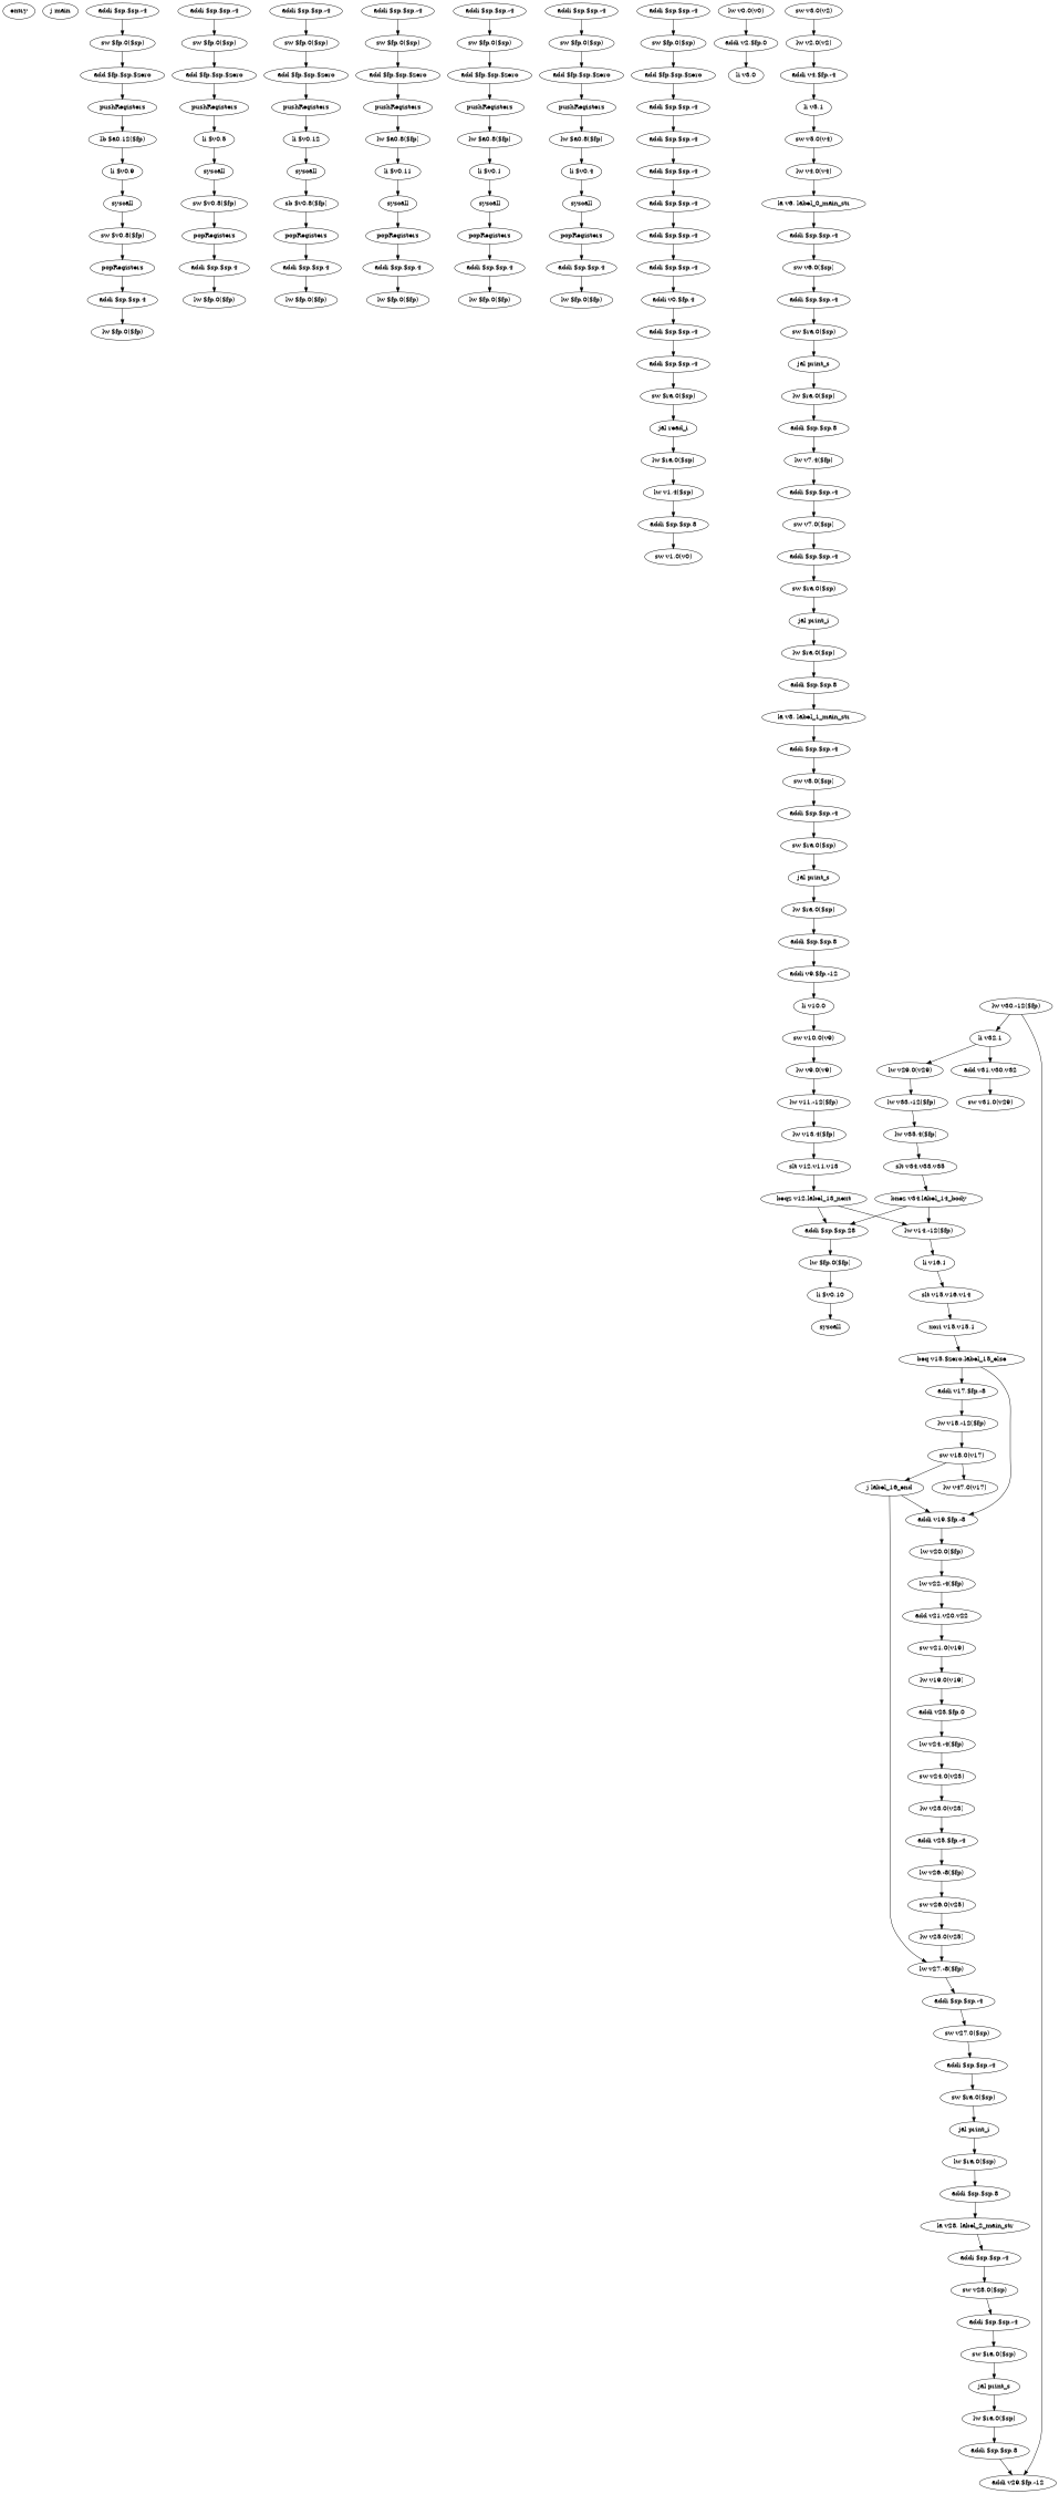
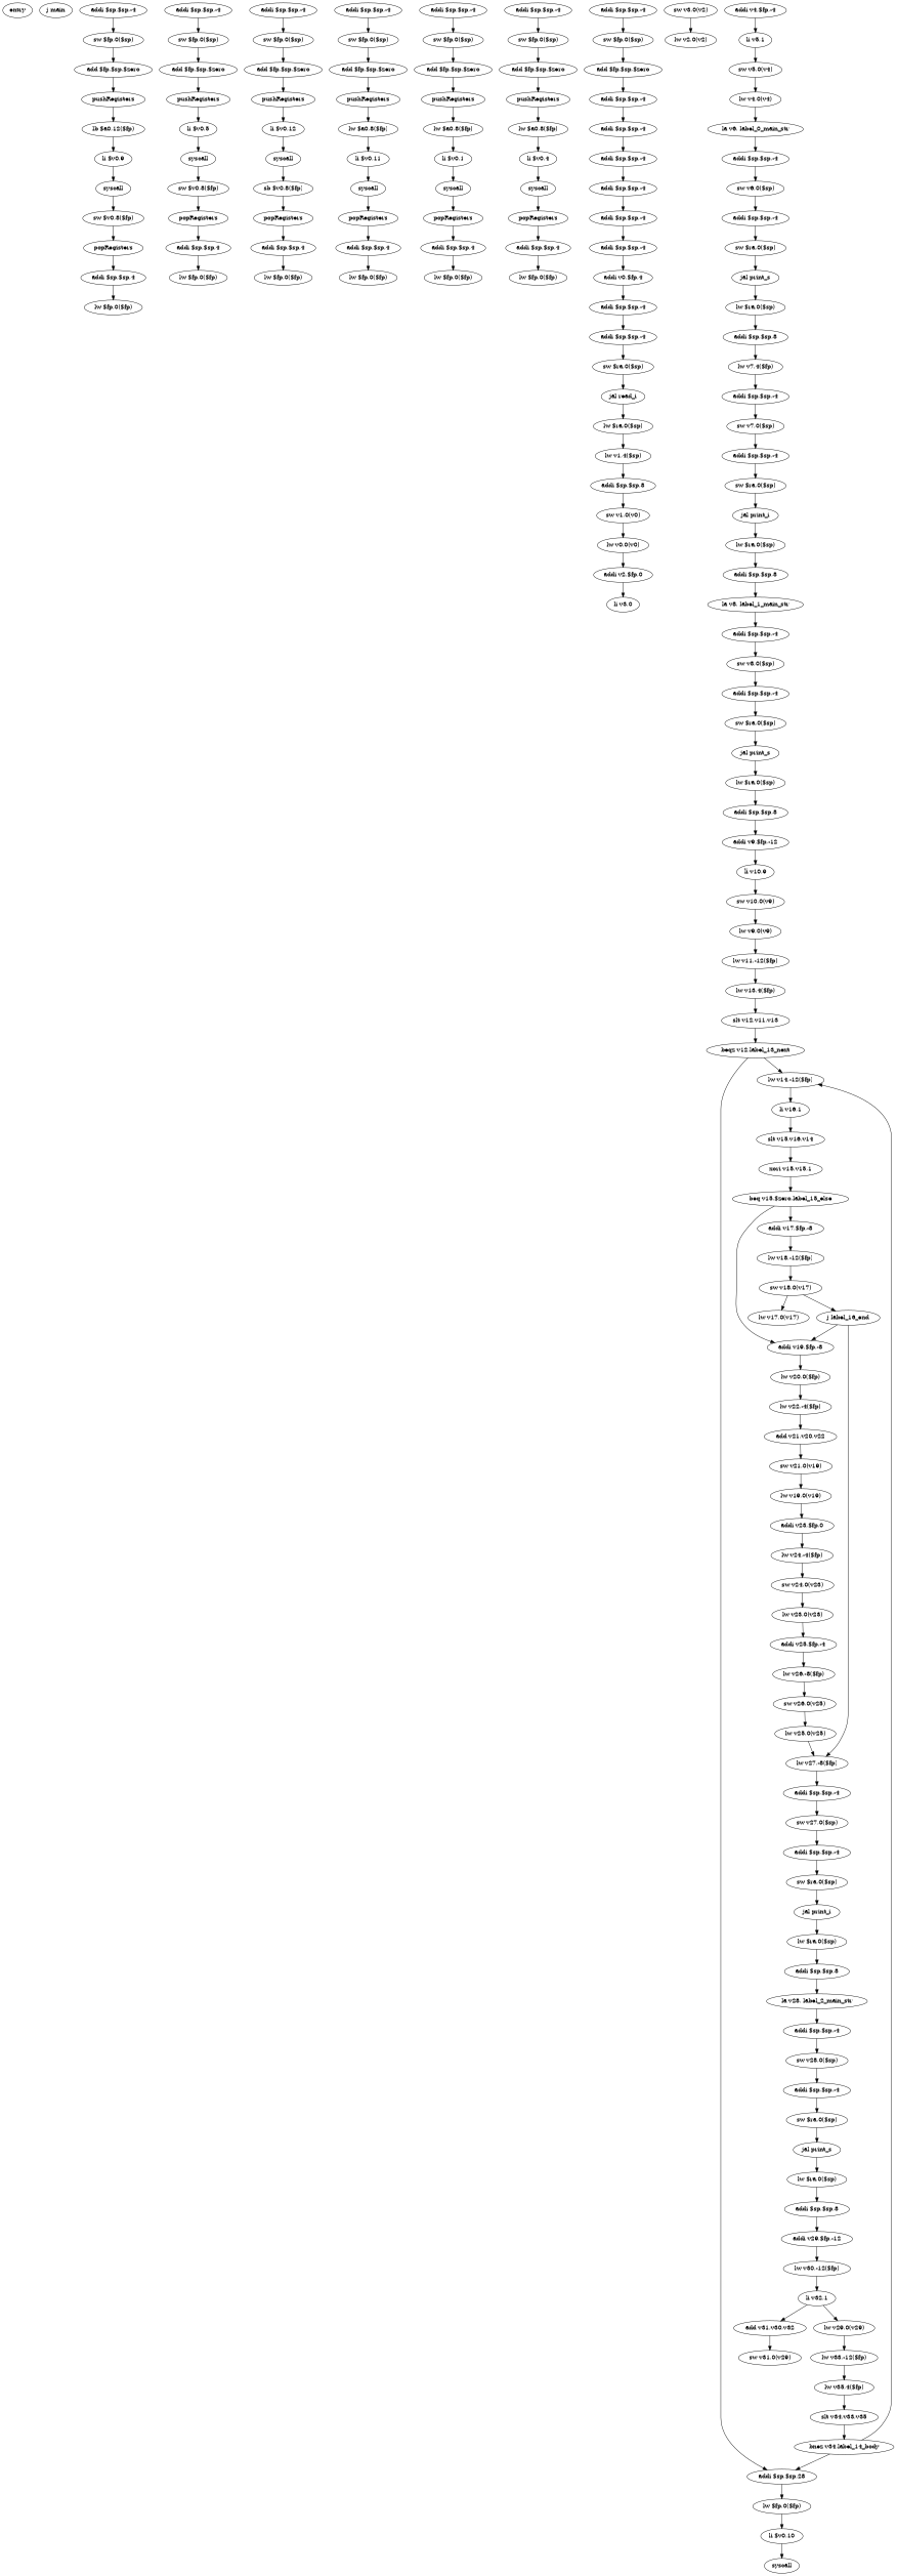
  digraph {
    n1 [label=entry]
    n2 [label="j main"]
    n3 [label="addi $sp,$sp,-4"]
    n4 [label="sw $fp,0($sp)"]
    n5 [label="add $fp,$sp,$zero"]
    n6 [label=pushRegisters]
    n7 [label="lb $a0,12($fp)"]
    n8 [label="li $v0,9"]
    n9 [label=syscall]
    n10 [label="sw $v0,8($fp)"]
    n11 [label=popRegisters]
    n12 [label="addi $sp,$sp,4"]
    n13 [label="lw $fp,0($fp)"]
    n14 [label="addi $sp,$sp,-4"]
    n15 [label="sw $fp,0($sp)"]
    n16 [label="add $fp,$sp,$zero"]
    n17 [label=pushRegisters]
    n18 [label="li $v0,5"]
    n19 [label=syscall]
    n20 [label="sw $v0,8($fp)"]
    n21 [label=popRegisters]
    n22 [label="addi $sp,$sp,4"]
    n23 [label="lw $fp,0($fp)"]
    n24 [label="addi $sp,$sp,-4"]
    n25 [label="sw $fp,0($sp)"]
    n26 [label="add $fp,$sp,$zero"]
    n27 [label=pushRegisters]
    n28 [label="li $v0,12"]
    n29 [label=syscall]
    n30 [label="sb $v0,8($fp)"]
    n31 [label=popRegisters]
    n32 [label="addi $sp,$sp,4"]
    n33 [label="lw $fp,0($fp)"]
    n34 [label="addi $sp,$sp,-4"]
    n35 [label="sw $fp,0($sp)"]
    n36 [label="add $fp,$sp,$zero"]
    n37 [label=pushRegisters]
    n38 [label="lw $a0,8($fp)"]
    n39 [label="li $v0,11"]
    n40 [label=syscall]
    n41 [label=popRegisters]
    n42 [label="addi $sp,$sp,4"]
    n43 [label="lw $fp,0($fp)"]
    n44 [label="addi $sp,$sp,-4"]
    n45 [label="sw $fp,0($sp)"]
    n46 [label="add $fp,$sp,$zero"]
    n47 [label=pushRegisters]
    n48 [label="lw $a0,8($fp)"]
    n49 [label="li $v0,1"]
    n50 [label=syscall]
    n51 [label=popRegisters]
    n52 [label="addi $sp,$sp,4"]
    n53 [label="lw $fp,0($fp)"]
    n54 [label="addi $sp,$sp,-4"]
    n55 [label="sw $fp,0($sp)"]
    n56 [label="add $fp,$sp,$zero"]
    n57 [label=pushRegisters]
    n58 [label="lw $a0,8($fp)"]
    n59 [label="li $v0,4"]
    n60 [label=syscall]
    n61 [label=popRegisters]
    n62 [label="addi $sp,$sp,4"]
    n63 [label="lw $fp,0($fp)"]
    n64 [label="addi $sp,$sp,-4"]
    n65 [label="sw $fp,0($sp)"]
    n66 [label="add $fp,$sp,$zero"]
    n67 [label="addi $sp,$sp,-4"]
    n68 [label="addi $sp,$sp,-4"]
    n69 [label="addi $sp,$sp,-4"]
    n70 [label="addi $sp,$sp,-4"]
    n71 [label="addi $sp,$sp,-4"]
    n72 [label="addi $sp,$sp,-4"]
    n73 [label="addi v0,$fp,4"]
    n74 [label="addi $sp,$sp,-4"]
    n75 [label="addi $sp,$sp,-4"]
    n76 [label="sw $ra,0($sp)"]
    n77 [label="jal read_i"]
    n78 [label="lw $ra,0($sp)"]
    n79 [label="lw v1,4($sp)"]
    n80 [label="addi $sp,$sp,8"]
    n81 [label="sw v1,0(v0)"]
    n82 [label="lw v0,0(v0)"]
    n83 [label="addi v2,$fp,0"]
    n84 [label="li v3,0"]
    n85 [label="sw v3,0(v2)"]
    n86 [label="lw v2,0(v2)"]
    n87 [label="addi v4,$fp,-4"]
    n88 [label="li v5,1"]
    n89 [label="sw v5,0(v4)"]
    n90 [label="lw v4,0(v4)"]
    n91 [label="la v6, label_0_main_str"]
    n92 [label="addi $sp,$sp,-4"]
    n93 [label="sw v6,0($sp)"]
    n94 [label="addi $sp,$sp,-4"]
    n95 [label="sw $ra,0($sp)"]
    n96 [label="jal print_s"]
    n97 [label="lw $ra,0($sp)"]
    n98 [label="addi $sp,$sp,8"]
    n99 [label="lw v7,4($fp)"]
    n100 [label="addi $sp,$sp,-4"]
    n101 [label="sw v7,0($sp)"]
    n102 [label="addi $sp,$sp,-4"]
    n103 [label="sw $ra,0($sp)"]
    n104 [label="jal print_i"]
    n105 [label="lw $ra,0($sp)"]
    n106 [label="addi $sp,$sp,8"]
    n107 [label="la v8, label_1_main_str"]
    n108 [label="addi $sp,$sp,-4"]
    n109 [label="sw v8,0($sp)"]
    n110 [label="addi $sp,$sp,-4"]
    n111 [label="sw $ra,0($sp)"]
    n112 [label="jal print_s"]
    n113 [label="lw $ra,0($sp)"]
    n114 [label="addi $sp,$sp,8"]
    n115 [label="addi v9,$fp,-12"]
-   n116 [label="li v10,0"]
+   n116 [label="li v10,9"]
    n117 [label="sw v10,0(v9)"]
    n118 [label="lw v9,0(v9)"]
    n119 [label="lw v11,-12($fp)"]
    n120 [label="lw v13,4($fp)"]
    n121 [label="slt v12,v11,v13"]
    n122 [label="beqz v12,label_13_next"]
    n123 [label="addi $sp,$sp,28"]
    n124 [label="lw v14,-12($fp)"]
    n125 [label="lw $fp,0($fp)"]
    n126 [label="li v16,1"]
    n127 [label="li $v0,10"]
    n128 [label="slt v15,v16,v14"]
    n129 [label="xori v15,v15,1"]
    n130 [label="beq v15,$zero,label_15_else"]
    n131 [label="addi v19,$fp,-8"]
    n132 [label="addi v17,$fp,-8"]
    n133 [label="lw v20,0($fp)"]
    n134 [label="lw v18,-12($fp)"]
    n135 [label="lw v22,-4($fp)"]
    n136 [label="sw v18,0(v17)"]
-   n137 [label="lw v47,0(v17)"]
+   n137 [label="lw v17,0(v17)"]
    n138 [label="j label_16_end"]
    n139 [label="lw v27,-8($fp)"]
    n140 [label="addi $sp,$sp,-4"]
    n141 [label="sw v27,0($sp)"]
    n142 [label="add v21,v20,v22"]
    n143 [label="sw v21,0(v19)"]
    n144 [label="lw v19,0(v19)"]
    n145 [label="addi v23,$fp,0"]
    n146 [label="lw v24,-4($fp)"]
    n147 [label="sw v24,0(v23)"]
    n148 [label="lw v23,0(v23)"]
    n149 [label="addi v25,$fp,-4"]
    n150 [label="lw v26,-8($fp)"]
    n151 [label="sw v26,0(v25)"]
    n152 [label="lw v25,0(v25)"]
    n153 [label="addi $sp,$sp,-4"]
    n154 [label="sw $ra,0($sp)"]
    n155 [label="jal print_i"]
    n156 [label="lw $ra,0($sp)"]
    n157 [label="addi $sp,$sp,8"]
    n158 [label="la v28, label_2_main_str"]
    n159 [label="addi $sp,$sp,-4"]
    n160 [label="sw v28,0($sp)"]
    n161 [label="addi $sp,$sp,-4"]
    n162 [label="sw $ra,0($sp)"]
    n163 [label="jal print_s"]
    n164 [label="lw $ra,0($sp)"]
    n165 [label="addi $sp,$sp,8"]
    n166 [label="addi v29,$fp,-12"]
    n167 [label="lw v30,-12($fp)"]
    n168 [label="li v32,1"]
    n169 [label="add v31,v30,v32"]
    n170 [label="lw v29,0(v29)"]
    n171 [label="sw v31,0(v29)"]
    n172 [label="lw v33,-12($fp)"]
    n173 [label="lw v35,4($fp)"]
    n174 [label="slt v34,v33,v35"]
    n175 [label="bnez v34,label_14_body"]
    n176 [label=syscall]
    n3 -> n4
    n4 -> n5
    n5 -> n6
    n6 -> n7
    n7 -> n8
    n8 -> n9
    n9 -> n10
    n10 -> n11
    n11 -> n12
    n12 -> n13
    n14 -> n15
    n15 -> n16
    n16 -> n17
    n17 -> n18
    n18 -> n19
    n19 -> n20
    n20 -> n21
    n21 -> n22
    n22 -> n23
    n24 -> n25
    n25 -> n26
    n26 -> n27
    n27 -> n28
    n28 -> n29
    n29 -> n30
    n30 -> n31
    n31 -> n32
    n32 -> n33
    n34 -> n35
    n35 -> n36
    n36 -> n37
    n37 -> n38
    n38 -> n39
    n39 -> n40
    n40 -> n41
    n41 -> n42
    n42 -> n43
    n44 -> n45
    n45 -> n46
    n46 -> n47
    n47 -> n48
    n48 -> n49
    n49 -> n50
    n50 -> n51
    n51 -> n52
    n52 -> n53
    n54 -> n55
    n55 -> n56
    n56 -> n57
    n57 -> n58
    n58 -> n59
    n59 -> n60
    n60 -> n61
    n61 -> n62
    n62 -> n63
    n64 -> n65
    n65 -> n66
    n66 -> n67
    n67 -> n68
    n68 -> n69
    n69 -> n70
    n70 -> n71
    n71 -> n72
    n72 -> n73
    n73 -> n74
    n74 -> n75
    n75 -> n76
    n76 -> n77
    n77 -> n78
    n78 -> n79
    n79 -> n80
    n80 -> n81
+   n81 -> n82
    n82 -> n83
    n83 -> n84
    n85 -> n86
-   n86 -> n87
    n87 -> n88
    n88 -> n89
    n89 -> n90
    n90 -> n91
    n91 -> n92
    n92 -> n93
    n93 -> n94
    n94 -> n95
    n95 -> n96
    n96 -> n97
    n97 -> n98
    n98 -> n99
    n99 -> n100
    n100 -> n101
    n101 -> n102
    n102 -> n103
    n103 -> n104
    n104 -> n105
    n105 -> n106
    n106 -> n107
    n107 -> n108
    n108 -> n109
    n109 -> n110
    n110 -> n111
    n111 -> n112
    n112 -> n113
    n113 -> n114
    n114 -> n115
    n115 -> n116
    n116 -> n117
    n117 -> n118
    n118 -> n119
    n119 -> n120
    n120 -> n121
    n121 -> n122
    n122 -> n123
    n122 -> n124
    n123 -> n125
    n124 -> n126
    n125 -> n127
    n126 -> n128
    n127 -> n176
    n128 -> n129
    n129 -> n130
    n130 -> n131
    n130 -> n132
    n131 -> n133
    n132 -> n134
    n133 -> n135
    n134 -> n136
    n135 -> n142
    n136 -> n137
    n136 -> n138
    n138 -> n131
    n138 -> n139
    n139 -> n140
    n140 -> n141
    n141 -> n153
    n142 -> n143
    n143 -> n144
    n144 -> n145
    n145 -> n146
    n146 -> n147
    n147 -> n148
    n148 -> n149
    n149 -> n150
    n150 -> n151
    n151 -> n152
    n152 -> n139
    n153 -> n154
    n154 -> n155
    n155 -> n156
    n156 -> n157
    n157 -> n158
    n158 -> n159
    n159 -> n160
    n160 -> n161
    n161 -> n162
    n162 -> n163
    n163 -> n164
    n164 -> n165
    n165 -> n166
-   n167 -> n166
+   n166 -> n167
    n167 -> n168
    n168 -> n169
    n168 -> n170
    n169 -> n171
    n170 -> n172
    n172 -> n173
    n173 -> n174
    n174 -> n175
    n175 -> n123
    n175 -> n124
  }
